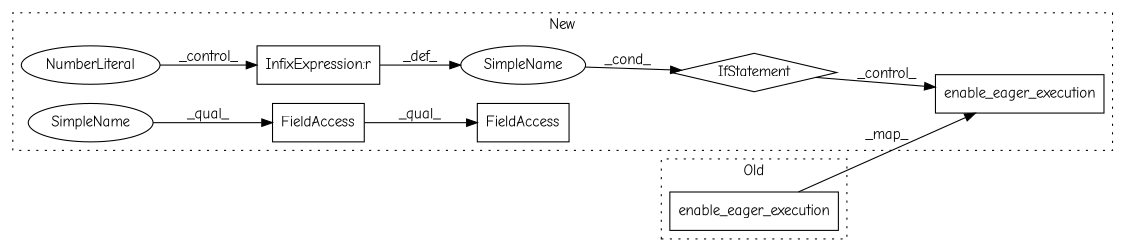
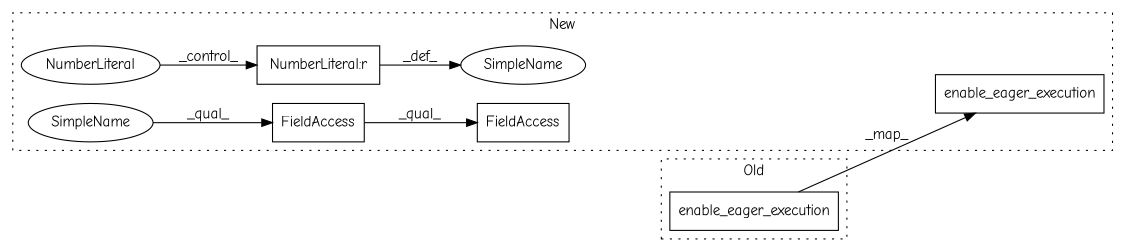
  digraph {
    fontname="Comic Neue"
    rankdir=LR
    node [a=32 fontname="Comic Neue" l=24 s=693 shape=box]
    edge [fontname="Comic Neue"]
    n1 [label=enable_eager_execution s=651]
-   n2 [a=27 l=3 label="InfixExpression:r" s=626]
+   n2 [a=27 l=3 label="NumberLiteral:r" s=626]
    n3 [a=42 label=SimpleName shape=ellipse l="" s=""]
-   n4 [a=25 l="4,2" label=IfStatement s="612,630" shape=diamond]
    n5 [a=22 l=16 label=FieldAccess]
    n6 [a=34 l=1 label=NumberLiteral s=629 shape=ellipse]
    n7 [a=22 l=41 label=FieldAccess]
    n8 [a=42 l=10 label=SimpleName shape=ellipse]
    n9 [label=enable_eager_execution s=428]
    subgraph cluster_1 {
      label=New
      style=dotted
      n1
      n2
      n3
-     n4
      n5
      n6
      n7
      n8
    }
    subgraph cluster_2 {
      label=Old
      style=dotted
      n9
    }
    n2 -> n3 [label=_def_]
-   n3 -> n4 [label=_cond_]
-   n4 -> n1 [label=_control_]
    n5 -> n7 [label=_qual_]
    n6 -> n2 [label=_control_]
    n8 -> n5 [label=_qual_]
    n9 -> n1 [label=_map_]
  }
